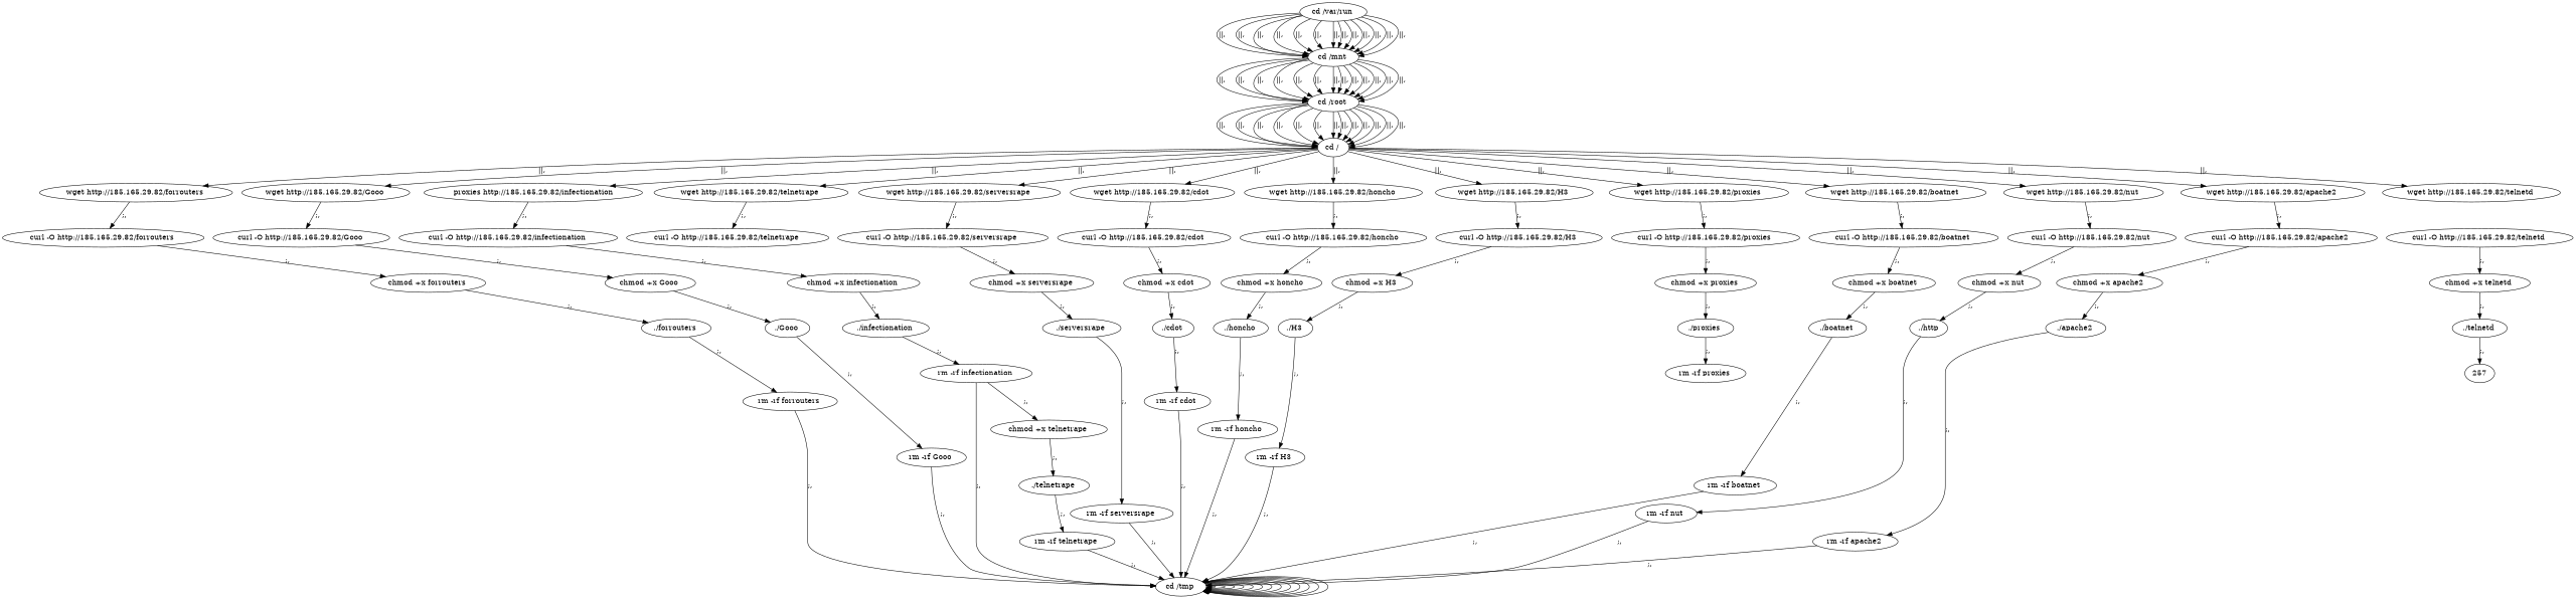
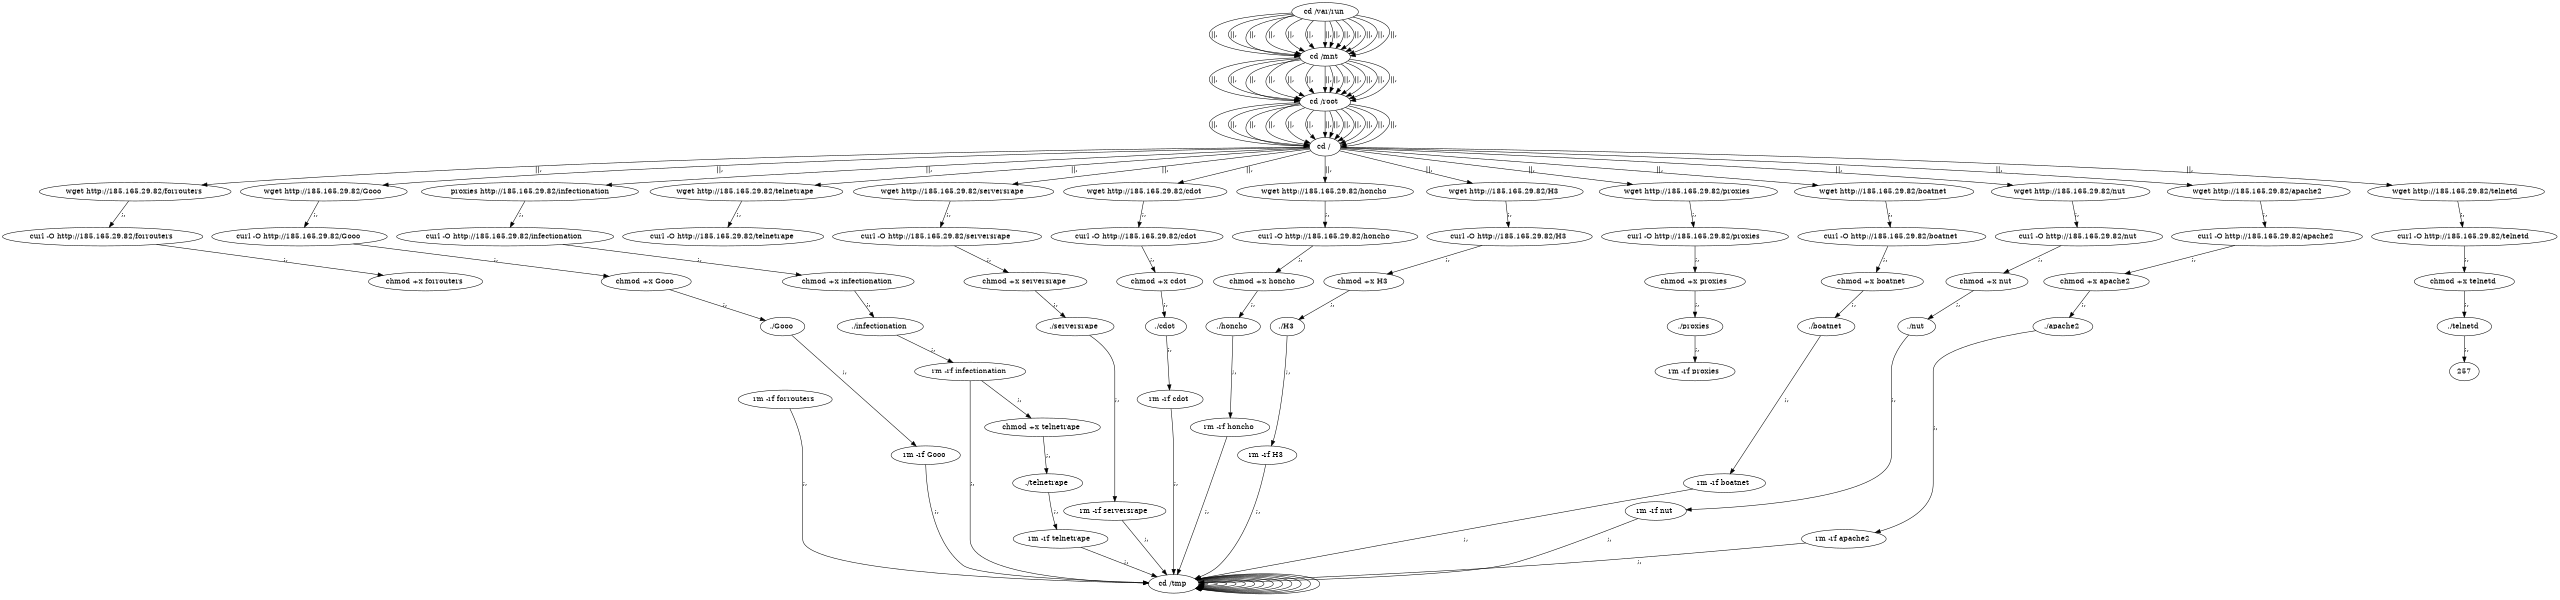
  digraph {
    n1 [label="cd /tmp "]
    n2 [label="cd /var/run "]
    n3 [label="cd /mnt "]
    n4 [label="cd /root "]
    n5 [label="cd / "]
    n6 [label="wget http://185.165.29.82/forrouters "]
    n7 [label="wget http://185.165.29.82/Gooo "]
    n8 [label="proxies http://185.165.29.82/infectionation"]
    n9 [label="wget http://185.165.29.82/telnetrape "]
    n10 [label="wget http://185.165.29.82/serversrape "]
    n11 [label="wget http://185.165.29.82/cdot "]
    n12 [label="wget http://185.165.29.82/honcho "]
    n13 [label="wget http://185.165.29.82/H3 "]
    n14 [label="wget http://185.165.29.82/proxies "]
    n15 [label="wget http://185.165.29.82/boatnet "]
    n16 [label="wget http://185.165.29.82/nut "]
    n17 [label="wget http://185.165.29.82/apache2 "]
    n18 [label="wget http://185.165.29.82/telnetd "]
    n19 [label="curl -O http://185.165.29.82/forrouters "]
    n20 [label="curl -O http://185.165.29.82/Gooo "]
    n21 [label="curl -O http://185.165.29.82/infectionation "]
    n22 [label="curl -O http://185.165.29.82/telnetrape "]
    n23 [label="curl -O http://185.165.29.82/serversrape "]
    n24 [label="curl -O http://185.165.29.82/cdot "]
    n25 [label="curl -O http://185.165.29.82/honcho "]
    n26 [label="curl -O http://185.165.29.82/H3 "]
    n27 [label="curl -O http://185.165.29.82/proxies "]
    n28 [label="curl -O http://185.165.29.82/boatnet "]
    n29 [label="curl -O http://185.165.29.82/nut "]
    n30 [label="curl -O http://185.165.29.82/apache2 "]
    n31 [label="curl -O http://185.165.29.82/telnetd "]
    n32 [label="chmod +x forrouters "]
-   n33 [label="./forrouters "]
    n34 [label="rm -rf forrouters "]
    n35 [label="chmod +x Gooo "]
    n36 [label="./Gooo "]
    n37 [label="rm -rf Gooo "]
    n38 [label="chmod +x infectionation "]
    n39 [label="./infectionation "]
    n40 [label="rm -rf infectionation "]
    n41 [label="chmod +x telnetrape "]
    n42 [label="./telnetrape "]
    n43 [label="rm -rf telnetrape "]
    n44 [label="chmod +x serversrape "]
    n45 [label="./serversrape "]
    n46 [label="rm -rf serversrape "]
    n47 [label="chmod +x cdot "]
    n48 [label="./cdot "]
    n49 [label="rm -rf cdot "]
    n50 [label="chmod +x honcho "]
    n51 [label="./honcho "]
    n52 [label="rm -rf honcho "]
    n53 [label="chmod +x H3 "]
    n54 [label="./H3 "]
    n55 [label="rm -rf H3 "]
    n56 [label="chmod +x proxies "]
    n57 [label="./proxies "]
    n58 [label="rm -rf proxies "]
    n59 [label="chmod +x boatnet "]
    n60 [label="./boatnet "]
    n61 [label="rm -rf boatnet "]
    n62 [label="chmod +x nut "]
-   n63 [label="./http"]
+   n63 [label="./nut "]
    n64 [label="rm -rf nut "]
    n65 [label="chmod +x apache2 "]
    n66 [label="./apache2 "]
    n67 [label="rm -rf apache2 "]
    n68 [label="chmod +x telnetd "]
    n69 [label="./telnetd "]
    257
    n1 -> n1
    n1 -> n1
    n1 -> n1
    n1 -> n1
    n1 -> n1
    n1 -> n1
    n1 -> n1
    n1 -> n1
    n1 -> n1
    n1 -> n1
    n1 -> n1
    n1 -> n1
    n1 -> n1
    n2 -> n3 [label="||,"]
    n2 -> n3 [label="||,"]
    n2 -> n3 [label="||,"]
    n2 -> n3 [label="||,"]
    n2 -> n3 [label="||,"]
    n2 -> n3 [label="||,"]
    n2 -> n3 [label="||,"]
    n2 -> n3 [label="||,"]
    n2 -> n3 [label="||,"]
    n2 -> n3 [label="||,"]
    n2 -> n3 [label="||,"]
    n2 -> n3 [label="||,"]
    n2 -> n3 [label="||,"]
    n3 -> n4 [label="||,"]
    n3 -> n4 [label="||,"]
    n3 -> n4 [label="||,"]
    n3 -> n4 [label="||,"]
    n3 -> n4 [label="||,"]
    n3 -> n4 [label="||,"]
    n3 -> n4 [label="||,"]
    n3 -> n4 [label="||,"]
    n3 -> n4 [label="||,"]
    n3 -> n4 [label="||,"]
    n3 -> n4 [label="||,"]
    n3 -> n4 [label="||,"]
    n3 -> n4 [label="||,"]
    n4 -> n5 [label="||,"]
    n4 -> n5 [label="||,"]
    n4 -> n5 [label="||,"]
    n4 -> n5 [label="||,"]
    n4 -> n5 [label="||,"]
    n4 -> n5 [label="||,"]
    n4 -> n5 [label="||,"]
    n4 -> n5 [label="||,"]
    n4 -> n5 [label="||,"]
    n4 -> n5 [label="||,"]
    n4 -> n5 [label="||,"]
    n4 -> n5 [label="||,"]
    n4 -> n5 [label="||,"]
    n5 -> n6 [label="||,"]
    n5 -> n7 [label="||,"]
    n5 -> n8 [label="||,"]
    n5 -> n9 [label="||,"]
    n5 -> n10 [label="||,"]
    n5 -> n11 [label="||,"]
    n5 -> n12 [label="||,"]
    n5 -> n13 [label="||,"]
    n5 -> n14 [label="||,"]
    n5 -> n15 [label="||,"]
    n5 -> n16 [label="||,"]
    n5 -> n17 [label="||,"]
    n5 -> n18 [label="||,"]
    n6 -> n19 [label=";,"]
    n7 -> n20 [label=";,"]
    n8 -> n21 [label=";,"]
    n9 -> n22 [label=";,"]
    n10 -> n23 [label=";,"]
    n11 -> n24 [label=";,"]
    n12 -> n25 [label=";,"]
    n13 -> n26 [label=";,"]
    n14 -> n27 [label=";,"]
    n15 -> n28 [label=";,"]
    n16 -> n29 [label=";,"]
    n17 -> n30 [label=";,"]
+   n18 -> n31 [label=";,"]
    n19 -> n32 [label=";,"]
    n20 -> n35 [label=";,"]
    n21 -> n38 [label=";,"]
    n23 -> n44 [label=";,"]
    n24 -> n47 [label=";,"]
    n25 -> n50 [label=";,"]
    n26 -> n53 [label=";,"]
    n27 -> n56 [label=";,"]
    n28 -> n59 [label=";,"]
    n29 -> n62 [label=";,"]
    n30 -> n65 [label=";,"]
    n31 -> n68 [label=";,"]
-   n32 -> n33 [label=";,"]
-   n33 -> n34 [label=";,"]
    n34 -> n1 [label=";,"]
    n35 -> n36 [label=";,"]
    n36 -> n37 [label=";,"]
    n37 -> n1 [label=";,"]
    n38 -> n39 [label=";,"]
    n39 -> n40 [label=";,"]
    n40 -> n1 [label=";,"]
    n40 -> n41 [label=";,"]
    n41 -> n42 [label=";,"]
    n42 -> n43 [label=";,"]
    n43 -> n1 [label=";,"]
    n44 -> n45 [label=";,"]
    n45 -> n46 [label=";,"]
    n46 -> n1 [label=";,"]
    n47 -> n48 [label=";,"]
    n48 -> n49 [label=";,"]
    n49 -> n1 [label=";,"]
    n50 -> n51 [label=";,"]
    n51 -> n52 [label=";,"]
    n52 -> n1 [label=";,"]
    n53 -> n54 [label=";,"]
    n54 -> n55 [label=";,"]
    n55 -> n1 [label=";,"]
    n56 -> n57 [label=";,"]
    n57 -> n58 [label=";,"]
    n59 -> n60 [label=";,"]
    n60 -> n61 [label=";,"]
    n61 -> n1 [label=";,"]
    n62 -> n63 [label=";,"]
    n63 -> n64 [label=";,"]
    n64 -> n1 [label=";,"]
    n65 -> n66 [label=";,"]
    n66 -> n67 [label=";,"]
    n67 -> n1 [label=";,"]
    n68 -> n69 [label=";,"]
    n69 -> 257 [label=";,"]
  }
